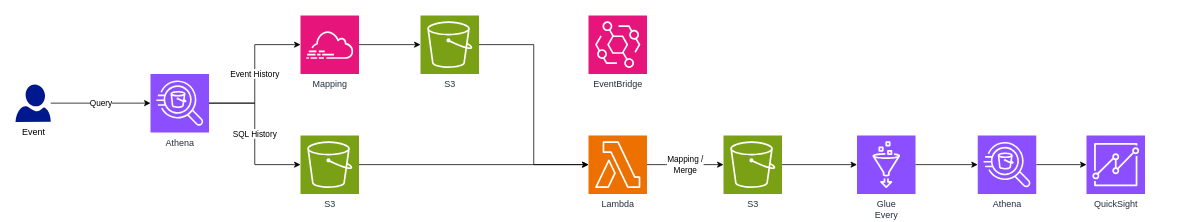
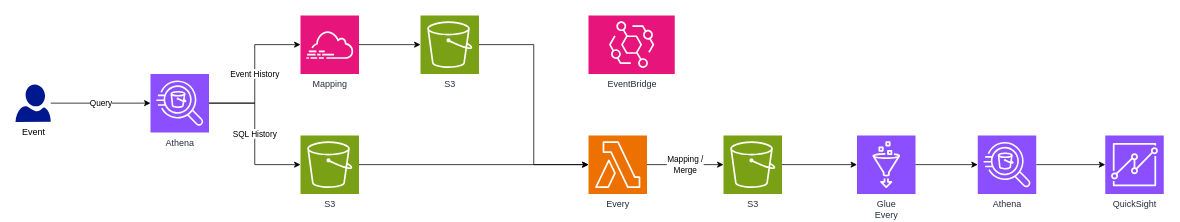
  <mxCell id="0" />
  <mxCell id="1" parent="0" />
  <mxCell id="2" value="Athena&lt;br&gt;" style="sketch=0;points=[[0,0,0],[0.25,0,0],[0.5,0,0],[0.75,0,0],[1,0,0],[0,1,0],[0.25,1,0],[0.5,1,0],[0.75,1,0],[1,1,0],[0,0.25,0],[0,0.5,0],[0,0.75,0],[1,0.25,0],[1,0.5,0],[1,0.75,0]];outlineConnect=0;fontColor=#232F3E;fillColor=#8C4FFF;strokeColor=#ffffff;dashed=0;verticalLabelPosition=bottom;verticalAlign=top;align=center;html=1;fontSize=12;fontStyle=0;aspect=fixed;shape=mxgraph.aws4.resourceIcon;resIcon=mxgraph.aws4.athena;" vertex="1" parent="1"><mxGeometry x="200" y="98" width="78" height="78" as="geometry" /></mxCell>
  <mxCell id="3" value="S3" style="sketch=0;points=[[0,0,0],[0.25,0,0],[0.5,0,0],[0.75,0,0],[1,0,0],[0,1,0],[0.25,1,0],[0.5,1,0],[0.75,1,0],[1,1,0],[0,0.25,0],[0,0.5,0],[0,0.75,0],[1,0.25,0],[1,0.5,0],[1,0.75,0]];outlineConnect=0;fontColor=#232F3E;fillColor=#7AA116;strokeColor=#ffffff;dashed=0;verticalLabelPosition=bottom;verticalAlign=top;align=center;html=1;fontSize=12;fontStyle=0;aspect=fixed;shape=mxgraph.aws4.resourceIcon;resIcon=mxgraph.aws4.s3;" vertex="1" parent="1"><mxGeometry x="964" y="180" width="78" height="78" as="geometry" /></mxCell>
  <mxCell id="4" value="Mapping" style="sketch=0;points=[[0,0,0],[0.25,0,0],[0.5,0,0],[0.75,0,0],[1,0,0],[0,1,0],[0.25,1,0],[0.5,1,0],[0.75,1,0],[1,1,0],[0,0.25,0],[0,0.5,0],[0,0.75,0],[1,0.25,0],[1,0.5,0],[1,0.75,0]];points=[[0,0,0],[0.25,0,0],[0.5,0,0],[0.75,0,0],[1,0,0],[0,1,0],[0.25,1,0],[0.5,1,0],[0.75,1,0],[1,1,0],[0,0.25,0],[0,0.5,0],[0,0.75,0],[1,0.25,0],[1,0.5,0],[1,0.75,0]];outlineConnect=0;fontColor=#232F3E;fillColor=#E7157B;strokeColor=#ffffff;dashed=0;verticalLabelPosition=bottom;verticalAlign=top;align=center;html=1;fontSize=12;fontStyle=0;aspect=fixed;shape=mxgraph.aws4.resourceIcon;resIcon=mxgraph.aws4.cloudtrail;" vertex="1" parent="1"><mxGeometry x="400" y="20" width="78" height="78" as="geometry" /></mxCell>
- <mxCell id="5" value="EventBridge" style="sketch=0;points=[[0,0,0],[0.25,0,0],[0.5,0,0],[0.75,0,0],[1,0,0],[0,1,0],[0.25,1,0],[0.5,1,0],[0.75,1,0],[1,1,0],[0,0.25,0],[0,0.5,0],[0,0.75,0],[1,0.25,0],[1,0.5,0],[1,0.75,0]];outlineConnect=0;fontColor=#232F3E;fillColor=#E7157B;strokeColor=#ffffff;dashed=0;verticalLabelPosition=bottom;verticalAlign=top;align=center;html=1;fontSize=12;fontStyle=0;aspect=fixed;shape=mxgraph.aws4.resourceIcon;resIcon=mxgraph.aws4.eventbridge;" vertex="1" parent="1"><mxGeometry x="784" y="20" width="78" height="78" as="geometry" /></mxCell>
+ <mxCell id="5" value="EventBridge" style="sketch=0;points=[[0,0,0],[0.25,0,0],[0.5,0,0],[0.75,0,0],[1,0,0],[0,1,0],[0.25,1,0],[0.5,1,0],[0.75,1,0],[1,1,0],[0,0.25,0],[0,0.5,0],[0,0.75,0],[1,0.25,0],[1,0.5,0],[1,0.75,0]];outlineConnect=0;fontColor=#232F3E;fillColor=#E7157B;strokeColor=#ffffff;dashed=0;verticalLabelPosition=bottom;verticalAlign=top;align=center;html=1;fontSize=12;fontStyle=0;aspect=fixed;shape=mxgraph.aws4.resourceIcon;resIcon=mxgraph.aws4.eventbridge;" vertex="1" parent="1"><mxGeometry x="784" y="20" width="115" height="78" as="geometry" /></mxCell>
  <mxCell id="6" value="Mapping /&lt;br&gt;Merge" style="edgeStyle=orthogonalEdgeStyle;rounded=0;orthogonalLoop=1;jettySize=auto;html=1;" edge="1" parent="1" source="7" target="3"><mxGeometry relative="1" as="geometry" /></mxCell>
- <mxCell id="7" value="Lambda" style="sketch=0;points=[[0,0,0],[0.25,0,0],[0.5,0,0],[0.75,0,0],[1,0,0],[0,1,0],[0.25,1,0],[0.5,1,0],[0.75,1,0],[1,1,0],[0,0.25,0],[0,0.5,0],[0,0.75,0],[1,0.25,0],[1,0.5,0],[1,0.75,0]];outlineConnect=0;fontColor=#232F3E;fillColor=#ED7100;strokeColor=#ffffff;dashed=0;verticalLabelPosition=bottom;verticalAlign=top;align=center;html=1;fontSize=12;fontStyle=0;aspect=fixed;shape=mxgraph.aws4.resourceIcon;resIcon=mxgraph.aws4.lambda;" vertex="1" parent="1"><mxGeometry x="784" y="180" width="78" height="78" as="geometry" /></mxCell>
+ <mxCell id="7" value="Every" style="sketch=0;points=[[0,0,0],[0.25,0,0],[0.5,0,0],[0.75,0,0],[1,0,0],[0,1,0],[0.25,1,0],[0.5,1,0],[0.75,1,0],[1,1,0],[0,0.25,0],[0,0.5,0],[0,0.75,0],[1,0.25,0],[1,0.5,0],[1,0.75,0]];outlineConnect=0;fontColor=#232F3E;fillColor=#ED7100;strokeColor=#ffffff;dashed=0;verticalLabelPosition=bottom;verticalAlign=top;align=center;html=1;fontSize=12;fontStyle=0;aspect=fixed;shape=mxgraph.aws4.resourceIcon;resIcon=mxgraph.aws4.lambda;" vertex="1" parent="1"><mxGeometry x="784" y="180" width="78" height="78" as="geometry" /></mxCell>
  <mxCell id="8" value="S3" style="sketch=0;points=[[0,0,0],[0.25,0,0],[0.5,0,0],[0.75,0,0],[1,0,0],[0,1,0],[0.25,1,0],[0.5,1,0],[0.75,1,0],[1,1,0],[0,0.25,0],[0,0.5,0],[0,0.75,0],[1,0.25,0],[1,0.5,0],[1,0.75,0]];outlineConnect=0;fontColor=#232F3E;fillColor=#7AA116;strokeColor=#ffffff;dashed=0;verticalLabelPosition=bottom;verticalAlign=top;align=center;html=1;fontSize=12;fontStyle=0;aspect=fixed;shape=mxgraph.aws4.resourceIcon;resIcon=mxgraph.aws4.s3;" vertex="1" parent="1"><mxGeometry x="400" y="180" width="78" height="78" as="geometry" /></mxCell>
  <mxCell id="9" style="edgeStyle=orthogonalEdgeStyle;rounded=0;orthogonalLoop=1;jettySize=auto;html=1;" edge="1" parent="1" source="10" target="22"><mxGeometry relative="1" as="geometry" /></mxCell>
  <mxCell id="10" value="Athena" style="sketch=0;points=[[0,0,0],[0.25,0,0],[0.5,0,0],[0.75,0,0],[1,0,0],[0,1,0],[0.25,1,0],[0.5,1,0],[0.75,1,0],[1,1,0],[0,0.25,0],[0,0.5,0],[0,0.75,0],[1,0.25,0],[1,0.5,0],[1,0.75,0]];outlineConnect=0;fontColor=#232F3E;fillColor=#8C4FFF;strokeColor=#ffffff;dashed=0;verticalLabelPosition=bottom;verticalAlign=top;align=center;html=1;fontSize=12;fontStyle=0;aspect=fixed;shape=mxgraph.aws4.resourceIcon;resIcon=mxgraph.aws4.athena;" vertex="1" parent="1"><mxGeometry x="1303" y="180" width="78" height="78" as="geometry" /></mxCell>
  <mxCell id="11" value="Glue&lt;br&gt;Every" style="sketch=0;points=[[0,0,0],[0.25,0,0],[0.5,0,0],[0.75,0,0],[1,0,0],[0,1,0],[0.25,1,0],[0.5,1,0],[0.75,1,0],[1,1,0],[0,0.25,0],[0,0.5,0],[0,0.75,0],[1,0.25,0],[1,0.5,0],[1,0.75,0]];outlineConnect=0;fontColor=#232F3E;fillColor=#8C4FFF;strokeColor=#ffffff;dashed=0;verticalLabelPosition=bottom;verticalAlign=top;align=center;html=1;fontSize=12;fontStyle=0;aspect=fixed;shape=mxgraph.aws4.resourceIcon;resIcon=mxgraph.aws4.glue;" vertex="1" parent="1"><mxGeometry x="1142" y="180" width="78" height="78" as="geometry" /></mxCell>
  <mxCell id="12" style="edgeStyle=orthogonalEdgeStyle;rounded=0;orthogonalLoop=1;jettySize=auto;html=1;entryX=0;entryY=0.5;entryDx=0;entryDy=0;entryPerimeter=0;" edge="1" parent="1" source="3" target="11"><mxGeometry relative="1" as="geometry" /></mxCell>
  <mxCell id="13" style="edgeStyle=orthogonalEdgeStyle;rounded=0;orthogonalLoop=1;jettySize=auto;html=1;entryX=0;entryY=0.5;entryDx=0;entryDy=0;entryPerimeter=0;" edge="1" parent="1" source="11" target="10"><mxGeometry relative="1" as="geometry" /></mxCell>
  <mxCell id="14" value="Event History" style="edgeStyle=orthogonalEdgeStyle;rounded=0;orthogonalLoop=1;jettySize=auto;html=1;entryX=0;entryY=0.5;entryDx=0;entryDy=0;entryPerimeter=0;" edge="1" parent="1" source="2" target="4"><mxGeometry relative="1" as="geometry" /></mxCell>
  <mxCell id="15" value="SQL History" style="edgeStyle=orthogonalEdgeStyle;rounded=0;orthogonalLoop=1;jettySize=auto;html=1;entryX=0;entryY=0.5;entryDx=0;entryDy=0;entryPerimeter=0;" edge="1" parent="1" source="2" target="8"><mxGeometry relative="1" as="geometry" /></mxCell>
  <mxCell id="16" value="S3" style="sketch=0;points=[[0,0,0],[0.25,0,0],[0.5,0,0],[0.75,0,0],[1,0,0],[0,1,0],[0.25,1,0],[0.5,1,0],[0.75,1,0],[1,1,0],[0,0.25,0],[0,0.5,0],[0,0.75,0],[1,0.25,0],[1,0.5,0],[1,0.75,0]];outlineConnect=0;fontColor=#232F3E;fillColor=#7AA116;strokeColor=#ffffff;dashed=0;verticalLabelPosition=bottom;verticalAlign=top;align=center;html=1;fontSize=12;fontStyle=0;aspect=fixed;shape=mxgraph.aws4.resourceIcon;resIcon=mxgraph.aws4.s3;" vertex="1" parent="1"><mxGeometry x="560" y="20" width="78" height="78" as="geometry" /></mxCell>
  <mxCell id="17" style="edgeStyle=orthogonalEdgeStyle;rounded=0;orthogonalLoop=1;jettySize=auto;html=1;entryX=0;entryY=0.5;entryDx=0;entryDy=0;entryPerimeter=0;" edge="1" parent="1" source="4" target="16"><mxGeometry relative="1" as="geometry" /></mxCell>
  <mxCell id="18" value="Event" style="sketch=0;aspect=fixed;pointerEvents=1;shadow=0;dashed=0;html=1;strokeColor=none;labelPosition=center;verticalLabelPosition=bottom;verticalAlign=top;align=center;fillColor=#00188D;shape=mxgraph.azure.user" vertex="1" parent="1"><mxGeometry x="20" y="112" width="47" height="50" as="geometry" /></mxCell>
  <mxCell id="19" value="Query" style="edgeStyle=orthogonalEdgeStyle;rounded=0;orthogonalLoop=1;jettySize=auto;html=1;entryX=0;entryY=0.5;entryDx=0;entryDy=0;entryPerimeter=0;" edge="1" parent="1" source="18" target="2"><mxGeometry relative="1" as="geometry" /></mxCell>
  <mxCell id="20" style="edgeStyle=orthogonalEdgeStyle;rounded=0;orthogonalLoop=1;jettySize=auto;html=1;entryX=0;entryY=0.5;entryDx=0;entryDy=0;entryPerimeter=0;" edge="1" parent="1" source="16" target="7"><mxGeometry relative="1" as="geometry" /></mxCell>
  <mxCell id="21" style="edgeStyle=orthogonalEdgeStyle;rounded=0;orthogonalLoop=1;jettySize=auto;html=1;entryX=0;entryY=0.5;entryDx=0;entryDy=0;entryPerimeter=0;" edge="1" parent="1" source="8" target="7"><mxGeometry relative="1" as="geometry" /></mxCell>
- <mxCell id="22" value="QuickSight" style="sketch=0;points=[[0,0,0],[0.25,0,0],[0.5,0,0],[0.75,0,0],[1,0,0],[0,1,0],[0.25,1,0],[0.5,1,0],[0.75,1,0],[1,1,0],[0,0.25,0],[0,0.5,0],[0,0.75,0],[1,0.25,0],[1,0.5,0],[1,0.75,0]];outlineConnect=0;fontColor=#232F3E;fillColor=#8C4FFF;strokeColor=#ffffff;dashed=0;verticalLabelPosition=bottom;verticalAlign=top;align=center;html=1;fontSize=12;fontStyle=0;aspect=fixed;shape=mxgraph.aws4.resourceIcon;resIcon=mxgraph.aws4.quicksight;" vertex="1" parent="1"><mxGeometry x="1448" y="180" width="78" height="78" as="geometry" /></mxCell>
+ <mxCell id="22" value="QuickSight" style="sketch=0;points=[[0,0,0],[0.25,0,0],[0.5,0,0],[0.75,0,0],[1,0,0],[0,1,0],[0.25,1,0],[0.5,1,0],[0.75,1,0],[1,1,0],[0,0.25,0],[0,0.5,0],[0,0.75,0],[1,0.25,0],[1,0.5,0],[1,0.75,0]];outlineConnect=0;fontColor=#232F3E;fillColor=#8C4FFF;strokeColor=#ffffff;dashed=0;verticalLabelPosition=bottom;verticalAlign=top;align=center;html=1;fontSize=12;fontStyle=0;aspect=fixed;shape=mxgraph.aws4.resourceIcon;resIcon=mxgraph.aws4.quicksight;" vertex="1" parent="1"><mxGeometry x="1473" y="180" width="78" height="78" as="geometry" /></mxCell>
